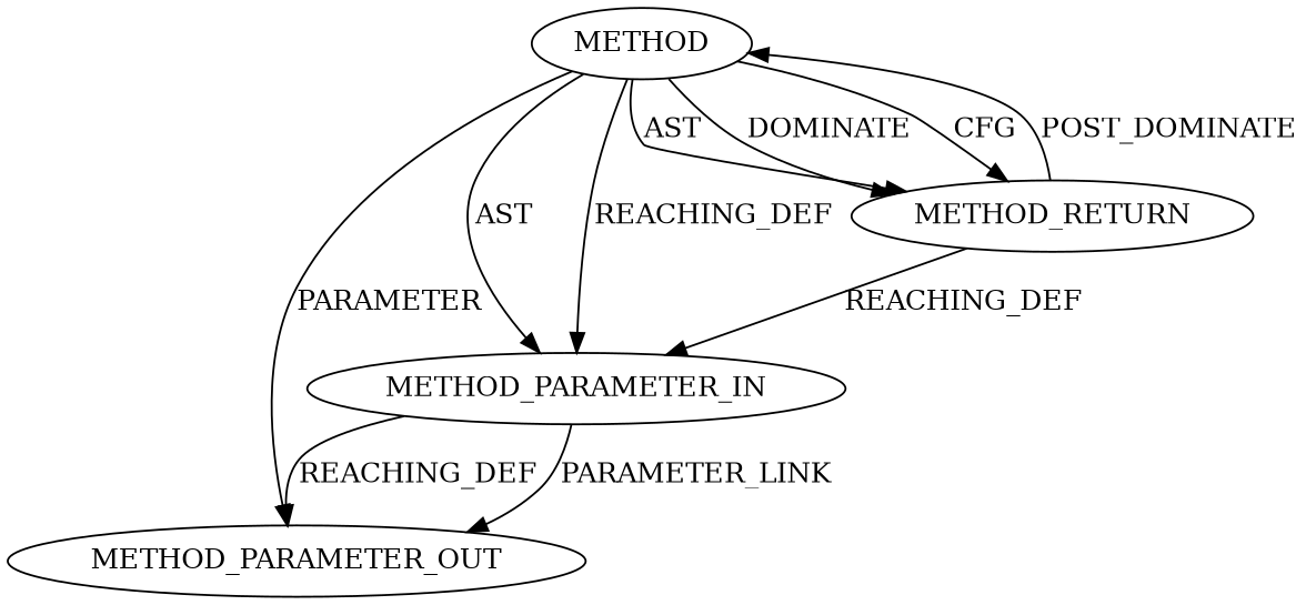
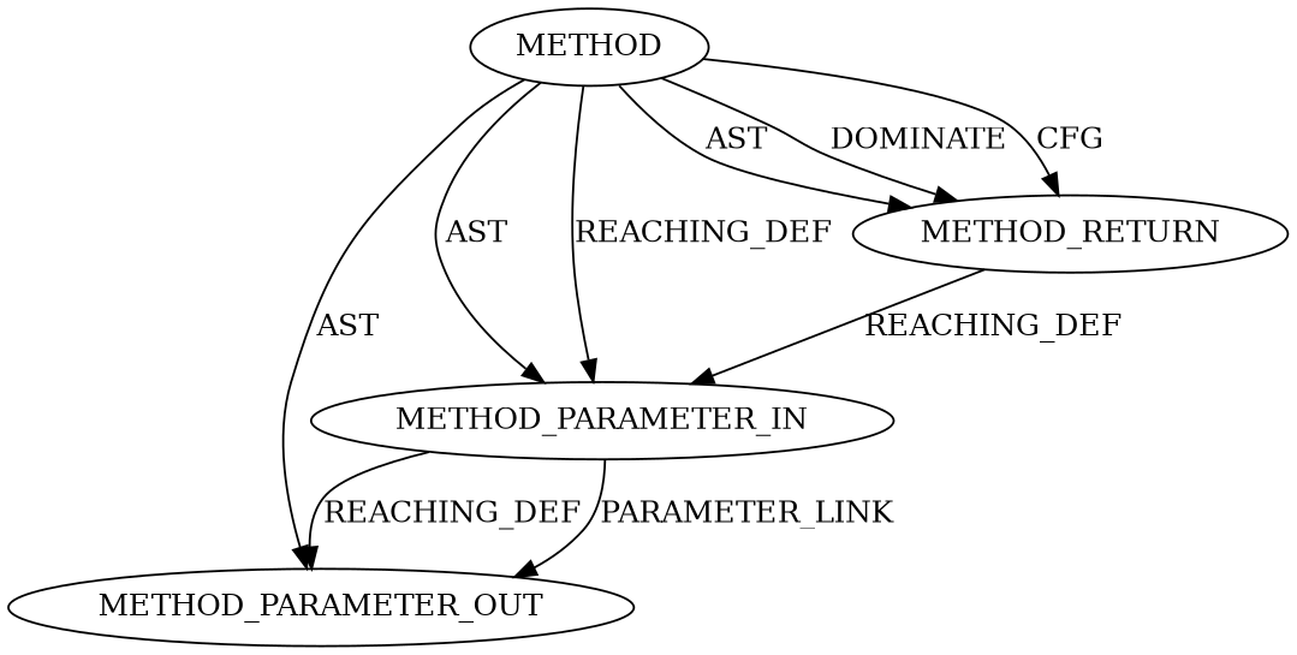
  digraph {
    node [CODE="struct sock *sk" COLUMN_NUMBER=30 EVALUATION_STRATEGY=BY_VALUE LINE_NUMBER=162 NAME=sk ORDER=1 TYPE_FULL_NAME="sock*"]
    n1 [INDEX=1 IS_VARIADIC=false label=METHOD_PARAMETER_OUT]
    n2 [AST_PARENT_FULL_NAME="tls.h:<global>" AST_PARENT_TYPE=TYPE_DECL CODE="bool tls_sw_sock_is_readable(struct sock *sk);" COLUMN_NUMBER=6 COLUMN_NUMBER_END=45 FILENAME="tls.h" FULL_NAME=tls_sw_sock_is_readable IS_EXTERNAL=false LINE_NUMBER_END=162 NAME=tls_sw_sock_is_readable ORDER=33 SIGNATURE="bool tls_sw_sock_is_readable (sock*)" label=METHOD EVALUATION_STRATEGY="" TYPE_FULL_NAME=""]
    n3 [INDEX=1 IS_VARIADIC=false label=METHOD_PARAMETER_IN]
    n4 [CODE=RET COLUMN_NUMBER=6 ORDER=3 TYPE_FULL_NAME=bool label=METHOD_RETURN NAME=""]
-   n2 -> n1 [label=PARAMETER]
+   n2 -> n1 [label=AST]
    n2 -> n3 [label=AST]
    n2 -> n3 [label=REACHING_DEF]
    n2 -> n4 [label=AST]
    n2 -> n4 [label=DOMINATE]
    n2 -> n4 [label=CFG]
    n3 -> n1 [VARIABLE=sk label=REACHING_DEF]
    n3 -> n1 [label=PARAMETER_LINK]
-   n4 -> n2 [label=POST_DOMINATE]
    n4 -> n3 [VARIABLE=sk label=REACHING_DEF]
  }
